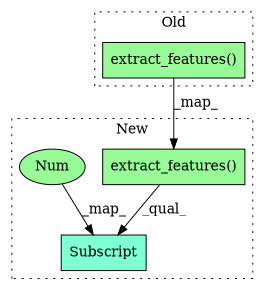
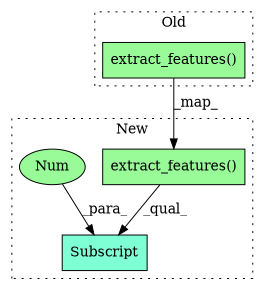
  digraph {
    node [a=75 l="22,26" shape=box style=filled fillcolor=palegreen]
    n1 [label="extract_features()" s="7462,7502"]
    n2 [a=63 l="69,0" label=Subscript s="7462,0" fillcolor=aquamarine]
    n3 [a=76 l=1 label=Num s=7529 shape=ellipse]
    n4 [label="extract_features()" s="7400,7440"]
    subgraph cluster_1 {
      label=New
      style=dotted
      n1
      n2
      n3
    }
    subgraph cluster_2 {
      label=Old
      style=dotted
      n4
    }
    n1 -> n2 [label=_qual_]
-   n3 -> n2 [label=_map_]
+   n3 -> n2 [label=_para_]
    n4 -> n1 [label=_map_]
  }
